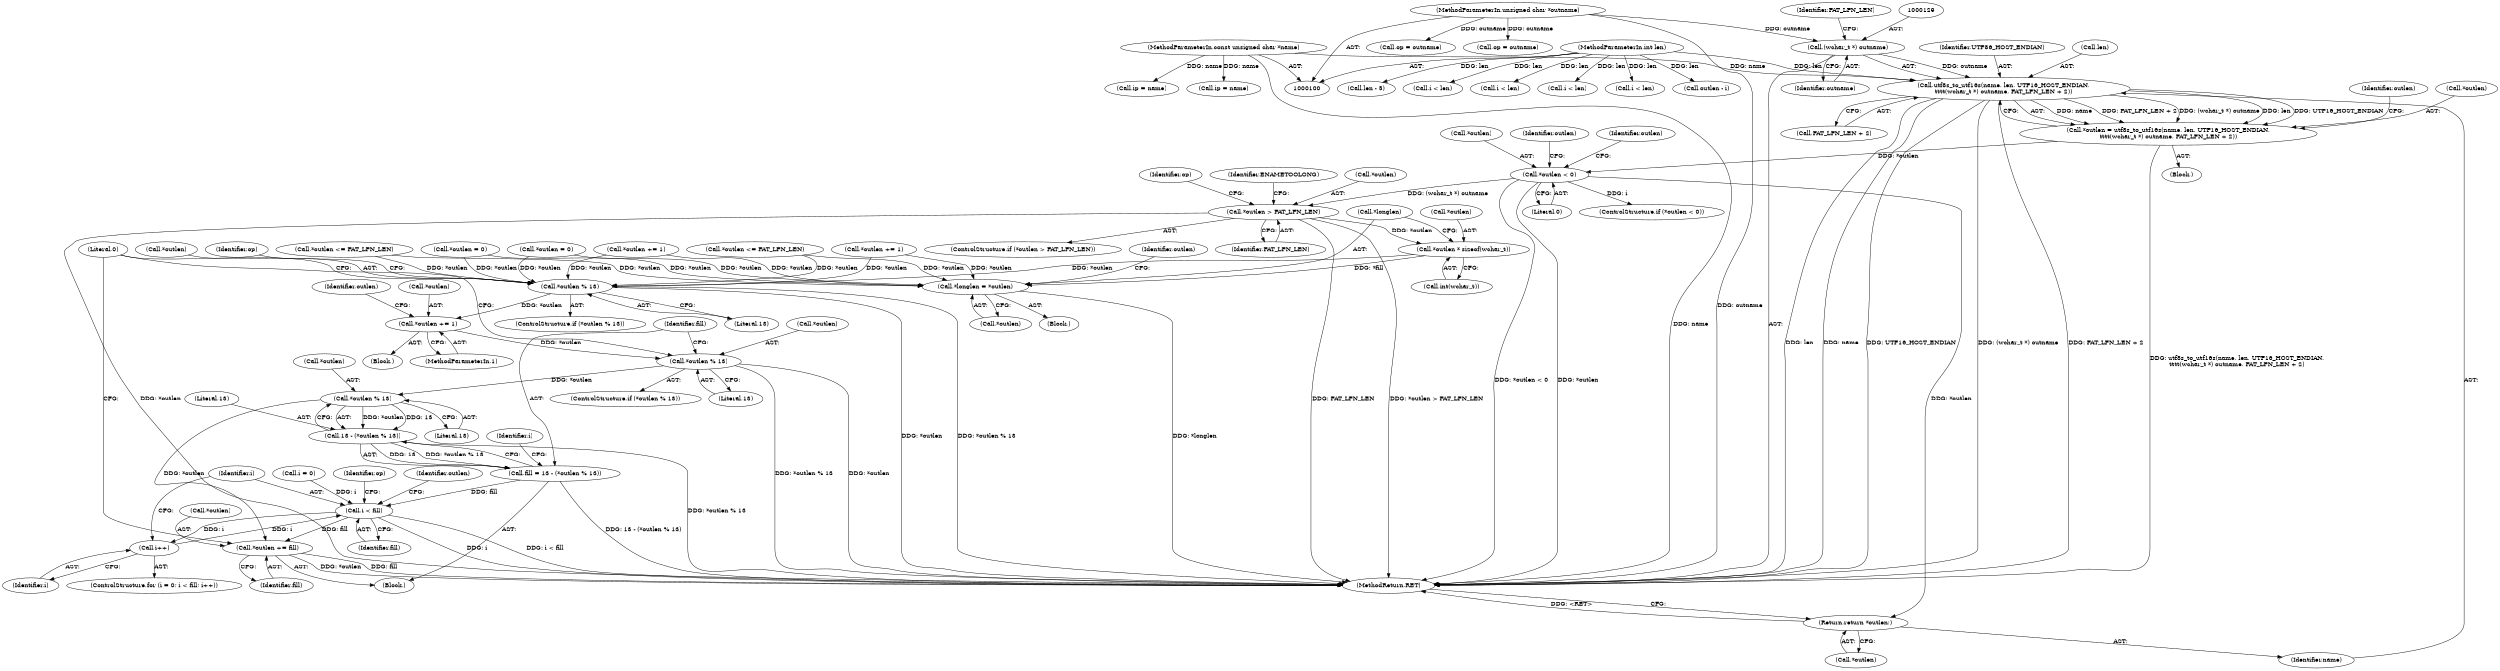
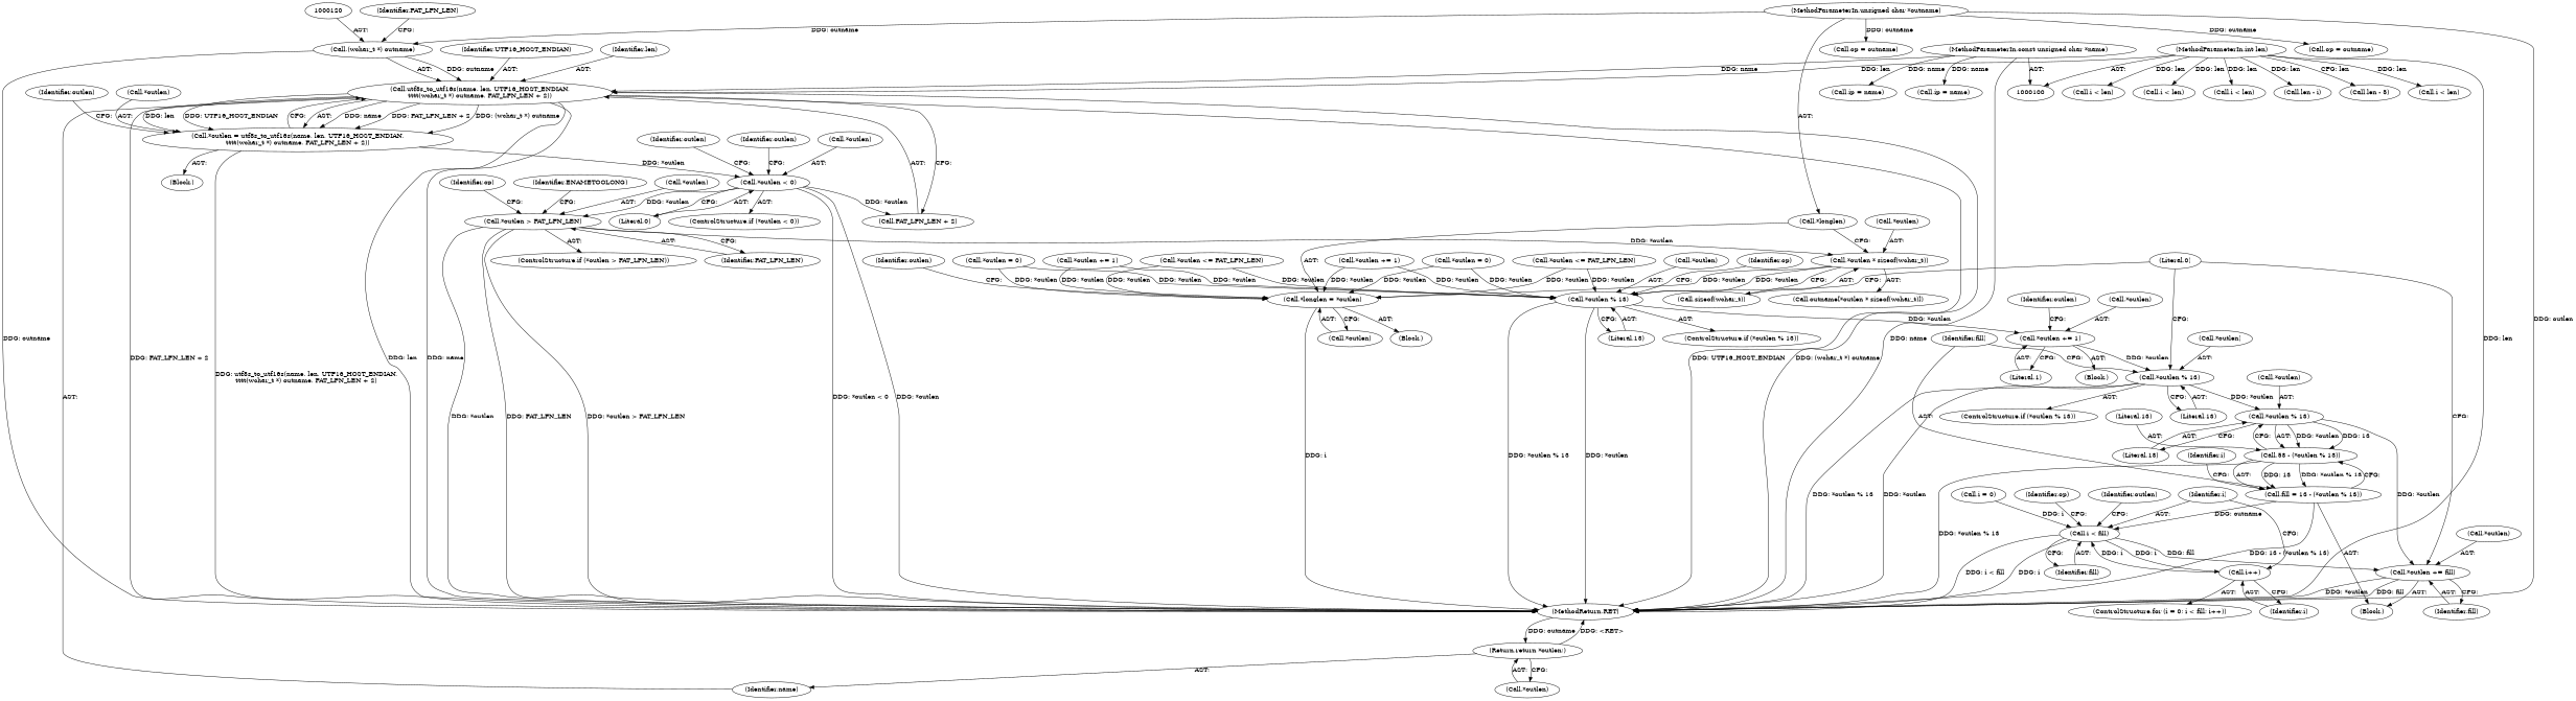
  digraph {
    n1 [label="(Call,utf8s_to_utf16s(name, len, UTF16_HOST_ENDIAN,\n\t\t\t\t(wchar_t *) outname, FAT_LFN_LEN + 2))"]
    n2 [label="(Call,*outlen = utf8s_to_utf16s(name, len, UTF16_HOST_ENDIAN,\n\t\t\t\t(wchar_t *) outname, FAT_LFN_LEN + 2))"]
    n3 [label="(Call,FAT_LFN_LEN + 2)"]
    n4 [label="(MethodReturn,RET)"]
    n5 [label="(Call,*outlen < 0)"]
    n6 [label="(Block,)"]
    n7 [label="(Return,return *outlen;)"]
    n8 [label="(MethodParameterIn,const unsigned char *name)"]
    n9 [label="(Call,ip = name)"]
    n10 [label="(Call,ip = name)"]
    1000100
    n12 [label="(MethodParameterIn,int len)"]
    n13 [label="(Call,i < len)"]
    n14 [label="(Call,i < len)"]
    n15 [label="(Call,i < len)"]
-   n16 [label="(Call,outlen - i)"]
+   n16 [label="(Call,len - i)"]
    n17 [label="(Call,len - 5)"]
    n18 [label="(Call,i < len)"]
    n19 [label="(Call,(wchar_t *) outname)"]
-   n20 [label="(Identifier,outname)"]
    n21 [label="(MethodParameterIn,unsigned char *outname)"]
    n22 [label="(Call,op = outname)"]
    n23 [label="(Call,op = outname)"]
    n24 [label="(Call,*outlen > FAT_LFN_LEN)"]
    n25 [label="(ControlStructure,if (*outlen < 0))"]
    n26 [label="(Literal,0)"]
    n27 [label="(Call,*outlen)"]
    n28 [label="(Identifier,name)"]
    n29 [label="(Call,*outlen * sizeof(wchar_t))"]
    n30 [label="(ControlStructure,if (*outlen > FAT_LFN_LEN))"]
    n31 [label="(Identifier,FAT_LFN_LEN)"]
    n32 [label="(Call,*longlen = *outlen)"]
    n33 [label="(Call,*outlen % 13)"]
-   n34 [label="(Call,int(wchar_t))"]
+   n34 [label="(Call,sizeof(wchar_t))"]
+   n35 [label="(Call,outname[*outlen * sizeof(wchar_t)])"]
    n36 [label="(Block,)"]
    n37 [label="(Call,*outlen)"]
    n38 [label="(Call,*outlen += 1)"]
    n39 [label="(ControlStructure,if (*outlen % 13))"]
    n40 [label="(Literal,13)"]
    n41 [label="(Call,*outlen % 13)"]
    n42 [label="(Block,)"]
-   n43 [label="(MethodParameterIn,1)"]
+   n43 [label="(Literal,1)"]
    n44 [label="(Call,*outlen % 13)"]
    n45 [label="(Literal,13)"]
    n46 [label="(ControlStructure,if (*outlen % 13))"]
-   n47 [label="(Call,13 - (*outlen % 13))"]
+   n47 [label="(Call,53 - (*outlen % 13))"]
    n48 [label="(Call,*outlen += fill)"]
    n49 [label="(Literal,13)"]
    n50 [label="(Call,fill = 13 - (*outlen % 13))"]
    n51 [label="(Block,)"]
    n52 [label="(Identifier,fill)"]
    n53 [label="(Call,i < fill)"]
    n54 [label="(Call,i++)"]
    n55 [label="(Identifier,fill)"]
    n56 [label="(ControlStructure,for (i = 0; i < fill; i++))"]
    n57 [label="(Identifier,i)"]
    n58 [label="(Identifier,i)"]
    n59 [label="(Identifier,outlen)"]
    n60 [label="(Call,*outlen)"]
    n61 [label="(Literal,0)"]
    n62 [label="(Call,*outlen <= FAT_LFN_LEN)"]
-   n63 [label="(Identifier,UTF86_HOST_ENDIAN)"]
+   n63 [label="(Identifier,UTF16_HOST_ENDIAN)"]
    n64 [label="(Literal,13)"]
    n65 [label="(Identifier,FAT_LFN_LEN)"]
    n66 [label="(Call,i = 0)"]
    n67 [label="(Call,*outlen = 0)"]
    n68 [label="(Identifier,fill)"]
    n69 [label="(Call,*outlen = 0)"]
    n70 [label="(Identifier,op)"]
    n71 [label="(Call,*outlen += 1)"]
    n72 [label="(Call,*outlen)"]
    n73 [label="(Identifier,op)"]
    n74 [label="(Identifier,outlen)"]
    n75 [label="(Identifier,outlen)"]
    n76 [label="(Identifier,i)"]
-   n77 [label="(Call,len)"]
+   n77 [label="(Identifier,len)"]
    n78 [label="(Call,*outlen <= FAT_LFN_LEN)"]
    n79 [label="(Identifier,outlen)"]
    n80 [label="(Call,*outlen)"]
    n81 [label="(Call,*outlen)"]
    n82 [label="(Identifier,ENAMETOOLONG)"]
    n83 [label="(Call,*outlen)"]
    n84 [label="(Call,*outlen)"]
    n85 [label="(Identifier,op)"]
    n86 [label="(Call,*longlen)"]
    n87 [label="(Identifier,outlen)"]
    n88 [label="(Call,*outlen += 1)"]
    n89 [label="(Call,*outlen)"]
    n90 [label="(Call,*outlen)"]
    n91 [label="(Identifier,outlen)"]
    n92 [label="(Call,*outlen)"]
-   1000129
+   1000129 [label=1000120]
    n1 -> n2 [label="AST: "]
    n1 -> n2 [label="DDG: name"]
    n1 -> n2 [label="DDG: FAT_LFN_LEN + 2"]
    n1 -> n2 [label="DDG: (wchar_t *) outname"]
    n1 -> n2 [label="DDG: len"]
    n1 -> n2 [label="DDG: UTF16_HOST_ENDIAN"]
    n1 -> n3 [label="CFG: "]
    n1 -> n4 [label="DDG: len"]
    n1 -> n4 [label="DDG: name"]
    n1 -> n4 [label="DDG: UTF16_HOST_ENDIAN"]
    n1 -> n4 [label="DDG: (wchar_t *) outname"]
    n1 -> n4 [label="DDG: FAT_LFN_LEN + 2"]
    n2 -> n1 [label="CFG: "]
    n2 -> n4 [label="DDG: utf8s_to_utf16s(name, len, UTF16_HOST_ENDIAN,\n\t\t\t\t(wchar_t *) outname, FAT_LFN_LEN + 2)"]
    n2 -> n5 [label="DDG: *outlen"]
    n2 -> n6 [label="AST: "]
    n3 -> n1 [label="AST: "]
-   n4 -> n7 [label="CFG: "]
+   n4 -> n7 [label="DDG: outname"]
    n5 -> n4 [label="DDG: *outlen < 0"]
    n5 -> n4 [label="DDG: *outlen"]
-   n5 -> n7 [label="DDG: *outlen"]
-   n5 -> n24 [label="DDG: (wchar_t *) outname"]
-   n5 -> n25 [label="DDG: i"]
+   n5 -> n3 [label="DDG: *outlen"]
+   n5 -> n24 [label="DDG: *outlen"]
+   n5 -> n25 [label="AST: "]
    n5 -> n26 [label="CFG: "]
    n7 -> n4 [label="DDG: <RET>"]
    n7 -> n27 [label="CFG: "]
    n7 -> n28 [label="AST: "]
    n8 -> n1 [label="DDG: name"]
    n8 -> n4 [label="DDG: name"]
    n8 -> n9 [label="DDG: name"]
    n8 -> n10 [label="DDG: name"]
    n8 -> 1000100 [label="AST: "]
    n12 -> n1 [label="DDG: len"]
+   n12 -> n4 [label="DDG: len"]
    n12 -> 1000100 [label="AST: "]
    n12 -> n13 [label="DDG: len"]
    n12 -> n14 [label="DDG: len"]
    n12 -> n15 [label="DDG: len"]
    n12 -> n16 [label="DDG: len"]
-   n12 -> n17 [label="DDG: len"]
+   n12 -> n17 [label="CFG: len"]
    n12 -> n18 [label="DDG: len"]
    n19 -> n1 [label="AST: "]
    n19 -> n1 [label="DDG: outname"]
-   n19 -> n4 [label="AST: "]
-   n19 -> n20 [label="CFG: "]
-   n20 -> n19 [label="AST: "]
-   n21 -> n4 [label="DDG: outname"]
-   n21 -> 1000100 [label="AST: "]
+   n19 -> n4 [label="DDG: outname"]
+   n21 -> n4 [label="DDG: outlen"]
+   n21 -> n86 [label="AST: "]
    n21 -> n19 [label="DDG: outname"]
    n21 -> n22 [label="DDG: outname"]
    n21 -> n23 [label="DDG: outname"]
    n24 -> n4 [label="DDG: *outlen > FAT_LFN_LEN"]
    n24 -> n4 [label="DDG: *outlen"]
    n24 -> n4 [label="DDG: FAT_LFN_LEN"]
    n24 -> n29 [label="DDG: *outlen"]
    n24 -> n30 [label="AST: "]
    n24 -> n31 [label="CFG: "]
    n26 -> n5 [label="AST: "]
    n27 -> n7 [label="AST: "]
    n28 -> n1 [label="AST: "]
-   n29 -> n32 [label="DDG: *fill"]
+   n29 -> n32 [label="DDG: *outlen"]
    n29 -> n33 [label="DDG: *outlen"]
    n29 -> n34 [label="CFG: "]
+   n29 -> n35 [label="AST: "]
    n31 -> n24 [label="AST: "]
-   n32 -> n4 [label="DDG: *longlen"]
+   n32 -> n4 [label="DDG: i"]
    n32 -> n36 [label="AST: "]
    n32 -> n37 [label="CFG: "]
    n33 -> n4 [label="DDG: *outlen"]
    n33 -> n4 [label="DDG: *outlen % 13"]
    n33 -> n38 [label="DDG: *outlen"]
    n33 -> n39 [label="AST: "]
    n33 -> n40 [label="CFG: "]
    n34 -> n29 [label="AST: "]
    n37 -> n32 [label="AST: "]
    n38 -> n41 [label="DDG: *outlen"]
    n38 -> n42 [label="AST: "]
    n38 -> n43 [label="CFG: "]
    n40 -> n33 [label="AST: "]
    n41 -> n4 [label="DDG: *outlen % 13"]
    n41 -> n4 [label="DDG: *outlen"]
    n41 -> n44 [label="DDG: *outlen"]
    n41 -> n45 [label="CFG: "]
    n41 -> n46 [label="AST: "]
    n43 -> n38 [label="AST: "]
    n44 -> n47 [label="AST: "]
    n44 -> n47 [label="DDG: *outlen"]
    n44 -> n47 [label="DDG: 13"]
    n44 -> n48 [label="DDG: *outlen"]
    n44 -> n49 [label="CFG: "]
    n45 -> n41 [label="AST: "]
    n47 -> n4 [label="DDG: *outlen % 13"]
    n47 -> n44 [label="CFG: "]
    n47 -> n50 [label="AST: "]
    n47 -> n50 [label="DDG: 13"]
    n47 -> n50 [label="DDG: *outlen % 13"]
    n48 -> n4 [label="DDG: *outlen"]
    n48 -> n4 [label="DDG: fill"]
    n48 -> n51 [label="AST: "]
    n48 -> n52 [label="CFG: "]
    n49 -> n44 [label="AST: "]
    n50 -> n4 [label="DDG: 13 - (*outlen % 13)"]
    n50 -> n47 [label="CFG: "]
    n50 -> n51 [label="AST: "]
-   n50 -> n53 [label="DDG: fill"]
+   n50 -> n53 [label="DDG: outname"]
    n52 -> n48 [label="AST: "]
    n53 -> n4 [label="DDG: i < fill"]
    n53 -> n4 [label="DDG: i"]
    n53 -> n48 [label="DDG: fill"]
    n53 -> n54 [label="DDG: i"]
    n53 -> n55 [label="CFG: "]
    n54 -> n53 [label="DDG: i"]
    n54 -> n56 [label="AST: "]
    n54 -> n57 [label="CFG: "]
    n55 -> n53 [label="AST: "]
    n57 -> n54 [label="AST: "]
    n58 -> n53 [label="AST: "]
    n58 -> n54 [label="CFG: "]
    n59 -> n2 [label="CFG: "]
    n60 -> n38 [label="AST: "]
    n61 -> n33 [label="CFG: "]
    n61 -> n41 [label="CFG: "]
    n61 -> n48 [label="CFG: "]
    n62 -> n32 [label="DDG: *outlen"]
    n62 -> n33 [label="DDG: *outlen"]
    n63 -> n1 [label="AST: "]
    n64 -> n47 [label="AST: "]
    n65 -> n19 [label="CFG: "]
    n66 -> n53 [label="DDG: i"]
    n67 -> n32 [label="DDG: *outlen"]
    n67 -> n33 [label="DDG: *outlen"]
    n68 -> n41 [label="CFG: "]
    n68 -> n50 [label="AST: "]
    n69 -> n32 [label="DDG: *outlen"]
    n69 -> n33 [label="DDG: *outlen"]
    n70 -> n24 [label="CFG: "]
    n71 -> n32 [label="DDG: *outlen"]
    n71 -> n33 [label="DDG: *outlen"]
    n72 -> n29 [label="AST: "]
    n73 -> n53 [label="CFG: "]
    n74 -> n53 [label="CFG: "]
    n75 -> n5 [label="CFG: "]
    n76 -> n50 [label="CFG: "]
    n77 -> n1 [label="AST: "]
    n78 -> n32 [label="DDG: *outlen"]
    n78 -> n33 [label="DDG: *outlen"]
    n79 -> n5 [label="CFG: "]
    n80 -> n2 [label="AST: "]
    n81 -> n33 [label="AST: "]
    n82 -> n24 [label="CFG: "]
    n83 -> n48 [label="AST: "]
    n84 -> n24 [label="AST: "]
    n85 -> n33 [label="CFG: "]
    n86 -> n29 [label="CFG: "]
    n86 -> n32 [label="AST: "]
    n87 -> n32 [label="CFG: "]
    n88 -> n32 [label="DDG: *outlen"]
    n88 -> n33 [label="DDG: *outlen"]
    n89 -> n44 [label="AST: "]
    n90 -> n41 [label="AST: "]
    n91 -> n38 [label="CFG: "]
    n92 -> n5 [label="AST: "]
    1000129 -> n19 [label="AST: "]
  }
